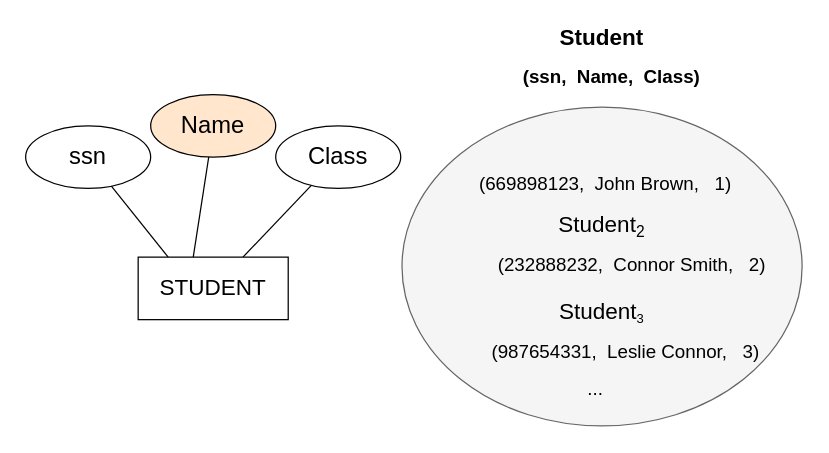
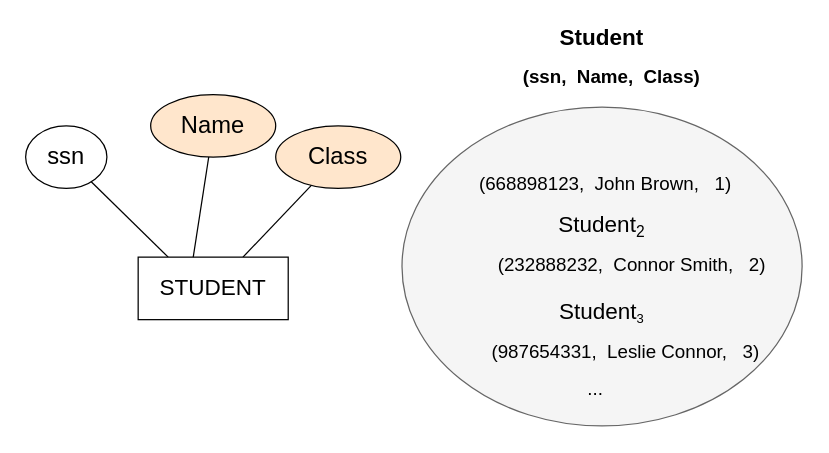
  <mxCell id="0" />
  <mxCell id="1" parent="0" />
  <mxCell id="2" value="(ssn,  Name,  Class)" style="align=left;strokeColor=none;fontSize=15;fontStyle=1;fillColor=none;" parent="1" vertex="1"><mxGeometry x="416" y="50" width="160" height="20" as="geometry" /></mxCell>
- <mxCell id="3" value="Class" style="ellipse;whiteSpace=wrap;html=1;fontSize=19;" parent="1" vertex="1"><mxGeometry x="220" y="100" width="100" height="50" as="geometry" /></mxCell>
- <mxCell id="4" value="ssn" style="ellipse;whiteSpace=wrap;html=1;fontSize=19;" parent="1" vertex="1"><mxGeometry x="20" y="100" width="100" height="50" as="geometry" /></mxCell>
+ <mxCell id="3" value="Class" style="ellipse;whiteSpace=wrap;html=1;fontSize=19;fillColor=#ffe6cc;" parent="1" vertex="1"><mxGeometry x="220" y="100" width="100" height="50" as="geometry" /></mxCell>
+ <mxCell id="4" value="ssn" style="ellipse;whiteSpace=wrap;html=1;fontSize=19;" parent="1" vertex="1"><mxGeometry x="20" y="100" width="65" height="50" as="geometry" /></mxCell>
  <mxCell id="5" value="" style="endArrow=none;html=1;fontSize=19;" parent="1" source="7" target="3" edge="1"><mxGeometry width="50" height="50" relative="1" as="geometry"><mxPoint x="233.143" y="154.149" as="sourcePoint" /><mxPoint x="309.765" y="157.022" as="targetPoint" /></mxGeometry></mxCell>
  <mxCell id="6" value="" style="endArrow=none;html=1;fontSize=19;exitX=0.2;exitY=0;exitDx=0;exitDy=0;exitPerimeter=0;" parent="1" source="7" target="4" edge="1"><mxGeometry width="50" height="50" relative="1" as="geometry"><mxPoint x="206.882" y="165.735" as="sourcePoint" /><mxPoint x="319.765" y="167.022" as="targetPoint" /></mxGeometry></mxCell>
  <mxCell id="7" value="STUDENT" style="rounded=0;whiteSpace=wrap;html=1;fontSize=18;" parent="1" vertex="1"><mxGeometry x="110" y="205" width="120" height="50" as="geometry" /></mxCell>
  <mxCell id="8" value="" style="ellipse;whiteSpace=wrap;html=1;fontSize=18;fillColor=#f5f5f5;strokeColor=#666666;fontColor=#333333;" parent="1" vertex="1"><mxGeometry x="321" y="85" width="320" height="255" as="geometry" /></mxCell>
  <mxCell id="9" value="Student" style="text;html=1;strokeColor=none;fillColor=none;align=center;verticalAlign=middle;whiteSpace=wrap;rounded=0;fontSize=18;fontStyle=1" parent="1" vertex="1"><mxGeometry x="461" y="20" width="40" height="20" as="geometry" /></mxCell>
- <mxCell id="10" value="(669898123,  John Brown,   1)" style="align=left;strokeColor=none;fontSize=15;fillColor=none;" parent="1" vertex="1"><mxGeometry x="381" y="135" width="200" height="20" as="geometry" /></mxCell>
+ <mxCell id="10" value="(668898123,  John Brown,   1)" style="align=left;strokeColor=none;fontSize=15;fillColor=none;" parent="1" vertex="1"><mxGeometry x="381" y="135" width="200" height="20" as="geometry" /></mxCell>
  <mxCell id="11" value="(232888232,  Connor Smith,   2)" style="align=left;strokeColor=none;fontSize=15;fillColor=none;" parent="1" vertex="1"><mxGeometry x="396" y="200" width="235" height="20" as="geometry" /></mxCell>
  <mxCell id="12" value="Student&lt;span style=&quot;font-size: 15px&quot;&gt;&lt;sub&gt;2&lt;/sub&gt;&lt;/span&gt;" style="text;html=1;strokeColor=none;fillColor=none;align=center;verticalAlign=middle;whiteSpace=wrap;rounded=0;fontSize=18;" parent="1" vertex="1"><mxGeometry x="461" y="170" width="40" height="20" as="geometry" /></mxCell>
  <mxCell id="13" value="(987654331,  Leslie Connor,   3)" style="align=left;strokeColor=none;fontSize=15;fillColor=none;" parent="1" vertex="1"><mxGeometry x="391" y="270" width="230" height="20" as="geometry" /></mxCell>
  <mxCell id="14" value="Student&lt;span style=&quot;font-size: 12.5px&quot;&gt;&lt;sub&gt;3&lt;/sub&gt;&lt;/span&gt;" style="text;html=1;strokeColor=none;fillColor=none;align=center;verticalAlign=middle;whiteSpace=wrap;rounded=0;fontSize=18;" parent="1" vertex="1"><mxGeometry x="461" y="240" width="40" height="20" as="geometry" /></mxCell>
  <mxCell id="15" value="..." style="text;html=1;strokeColor=none;fillColor=none;align=center;verticalAlign=middle;whiteSpace=wrap;rounded=0;fontSize=15;" parent="1" vertex="1"><mxGeometry x="456" y="300" width="40" height="20" as="geometry" /></mxCell>
  <mxCell id="16" value="Name" style="ellipse;whiteSpace=wrap;html=1;fontSize=19;fillColor=#ffe6cc;" vertex="1" parent="1"><mxGeometry x="120" y="75" width="100" height="50" as="geometry" /></mxCell>
  <mxCell id="17" value="" style="endArrow=none;html=1;fontSize=19;exitX=0.367;exitY=0;exitDx=0;exitDy=0;exitPerimeter=0;" edge="1" parent="1" target="16" source="7"><mxGeometry width="50" height="50" relative="1" as="geometry"><mxPoint x="144" y="215" as="sourcePoint" /><mxPoint x="329.765" y="177.022" as="targetPoint" /></mxGeometry></mxCell>
